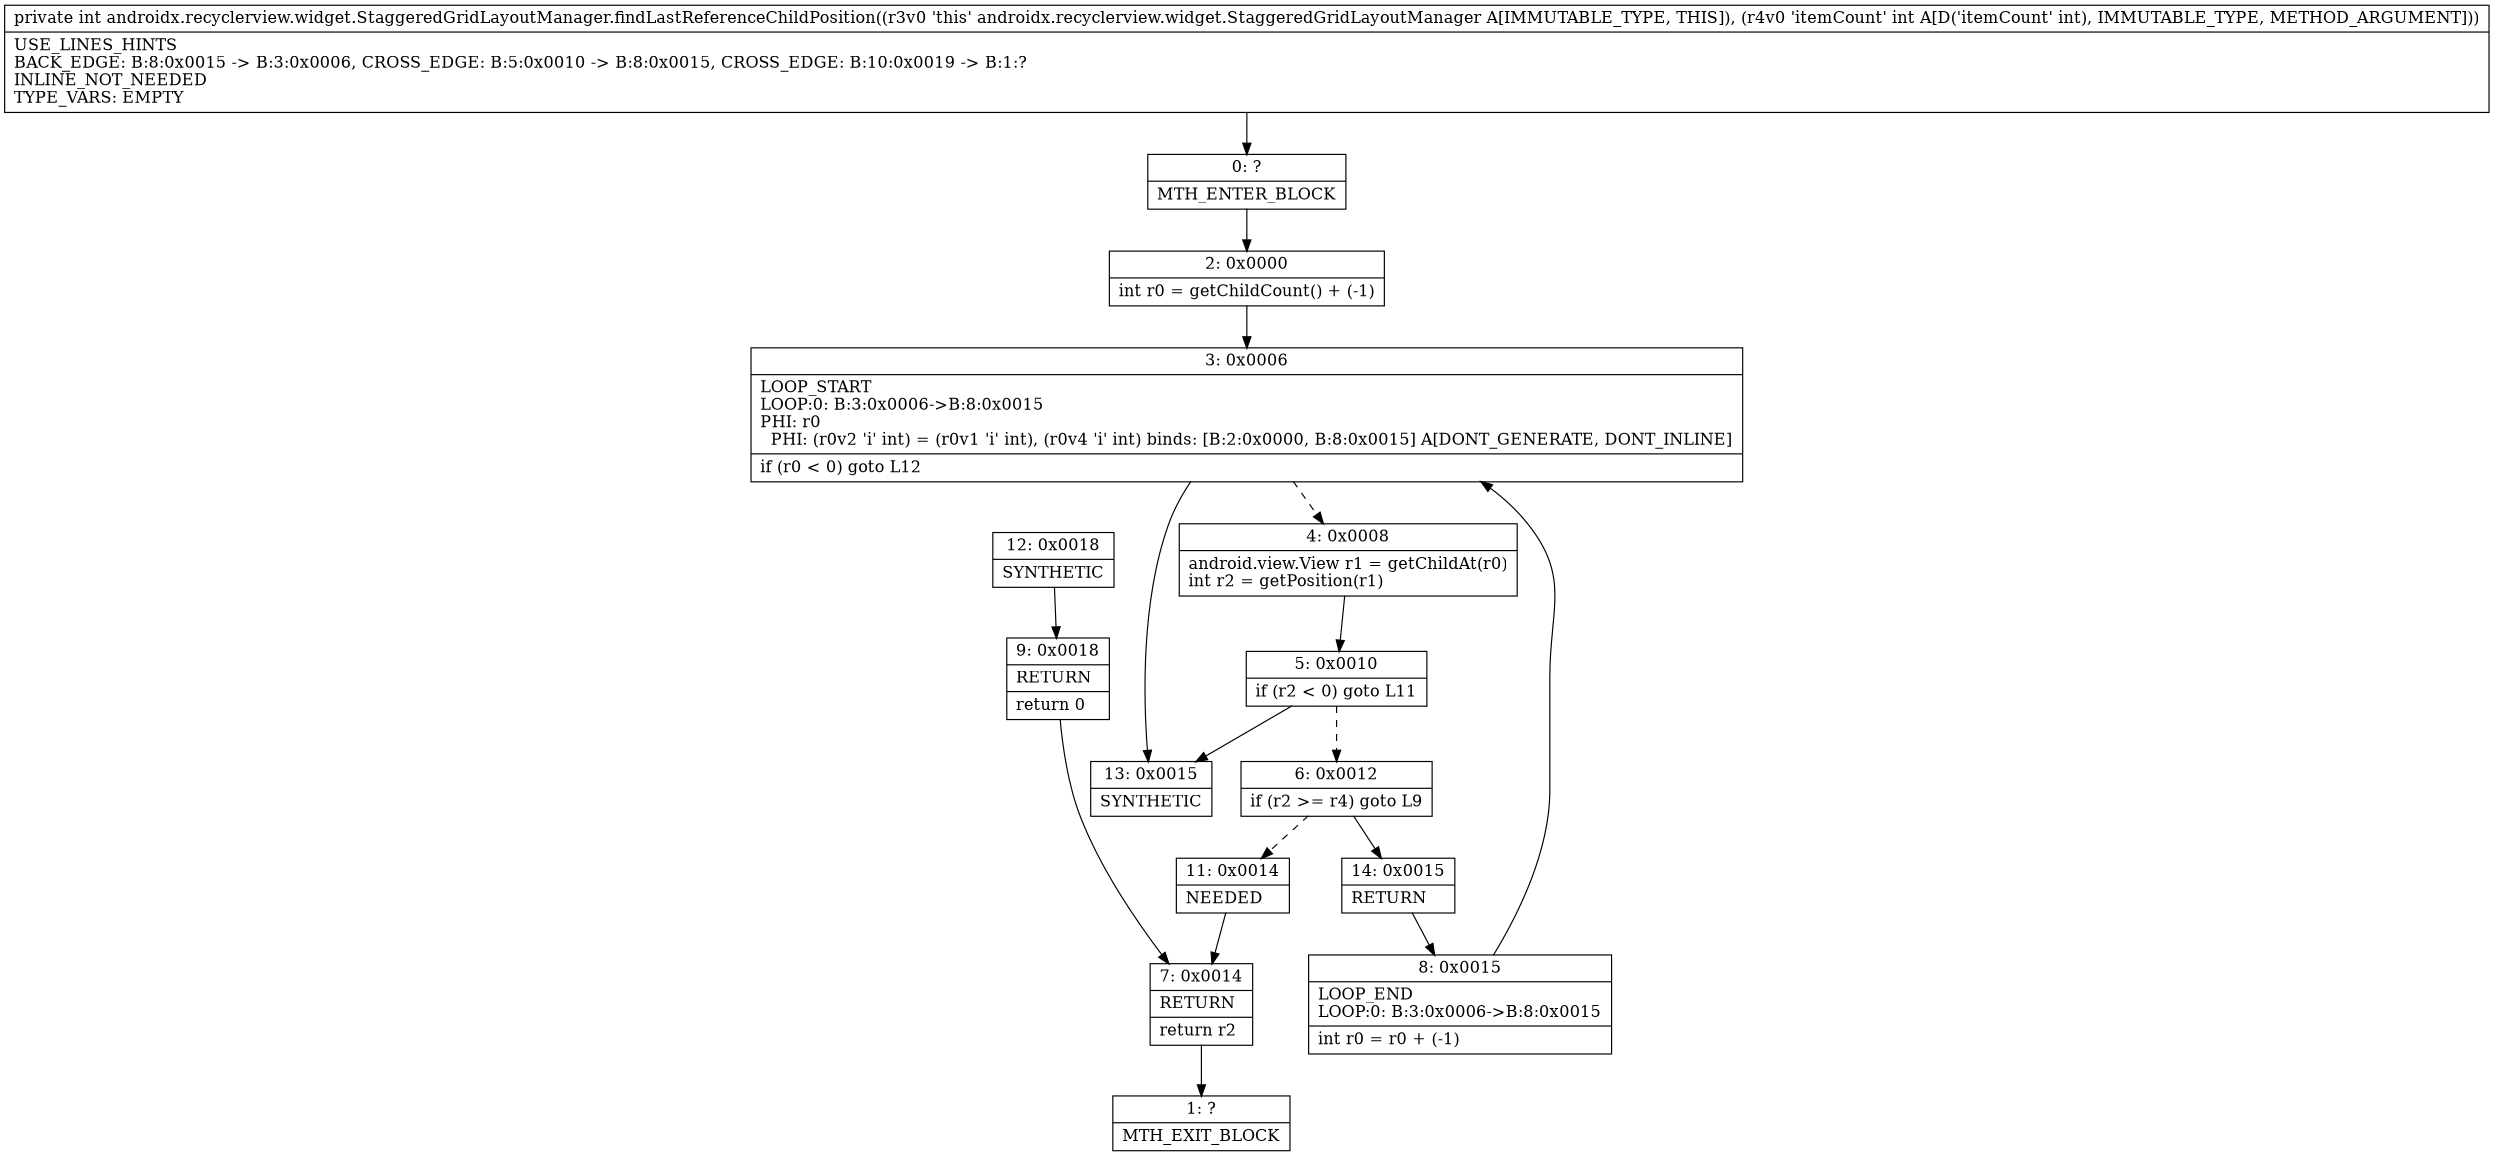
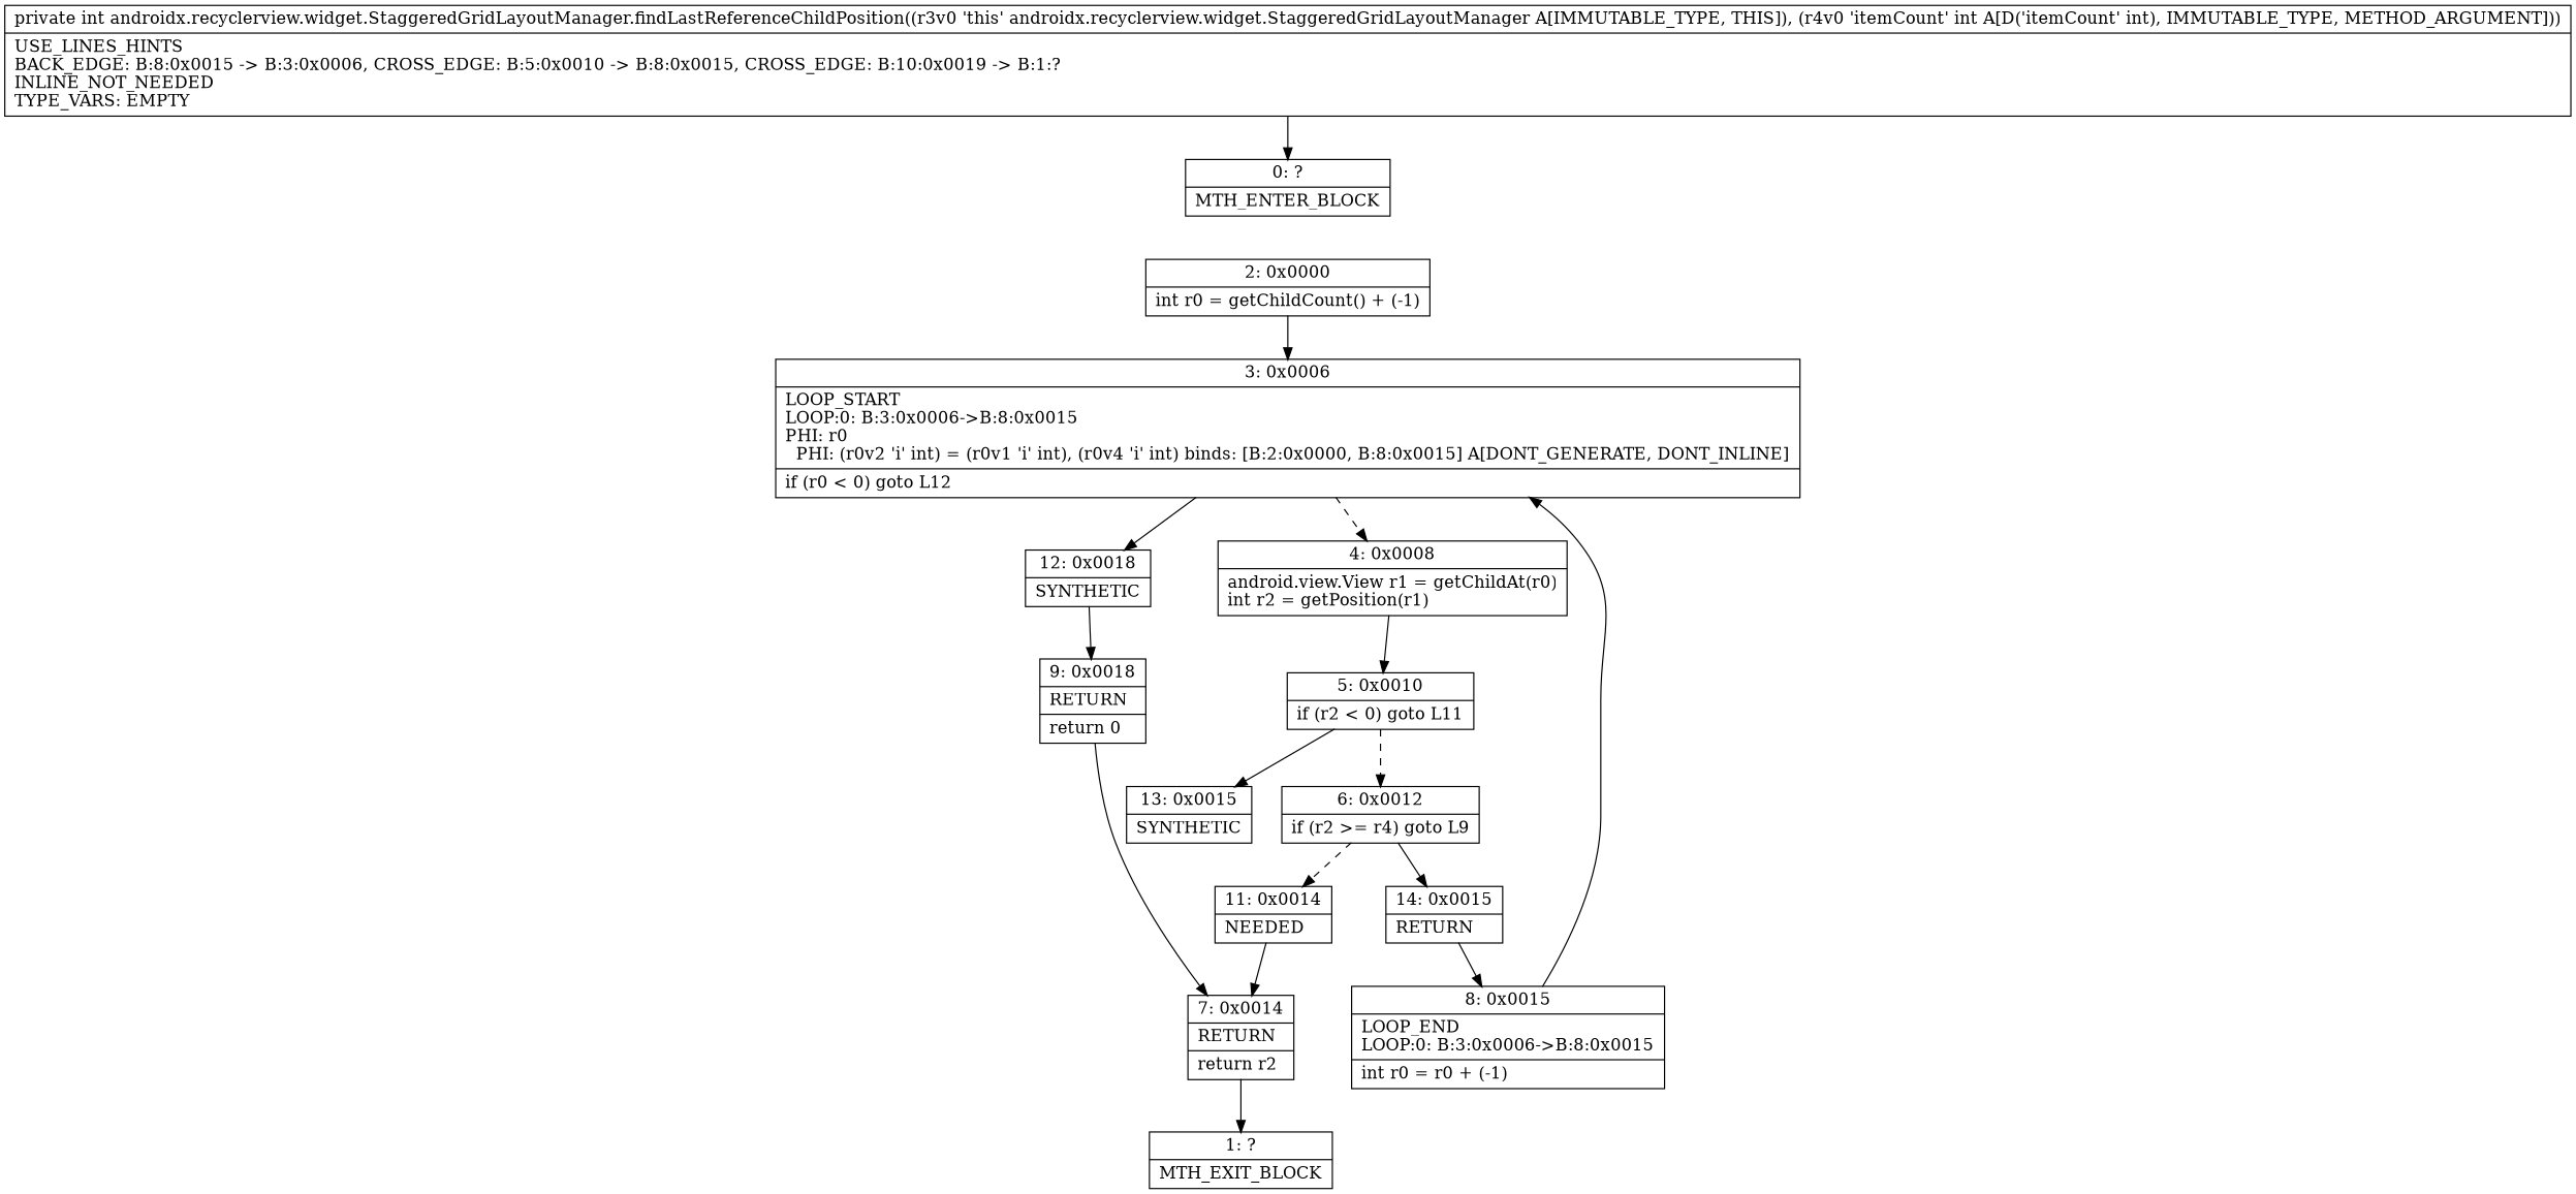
  digraph {
    node [shape=record]
    n1 [label="{0\:\ ?|MTH_ENTER_BLOCK\l}"]
    n2 [label="{2\:\ 0x0000|int r0 = getChildCount() + (\-1)\l}"]
    n3 [label="{3\:\ 0x0006|LOOP_START\lLOOP:0: B:3:0x0006\-\>B:8:0x0015\lPHI: r0 \l  PHI: (r0v2 'i' int) = (r0v1 'i' int), (r0v4 'i' int) binds: [B:2:0x0000, B:8:0x0015] A[DONT_GENERATE, DONT_INLINE]\l|if (r0 \< 0) goto L12\l}"]
    n4 [label="{4\:\ 0x0008|android.view.View r1 = getChildAt(r0)\lint r2 = getPosition(r1)\l}"]
    n5 [label="{12\:\ 0x0018|SYNTHETIC\l}"]
    n6 [label="{5\:\ 0x0010|if (r2 \< 0) goto L11\l}"]
    n7 [label="{9\:\ 0x0018|RETURN\l|return 0\l}"]
    n8 [label="{6\:\ 0x0012|if (r2 \>= r4) goto L9\l}"]
    n9 [label="{13\:\ 0x0015|SYNTHETIC\l}"]
    n10 [label="{11\:\ 0x0014|NEEDED\l}"]
    n11 [label="{14\:\ 0x0015|RETURN\l}"]
    n12 [label="{7\:\ 0x0014|RETURN\l|return r2\l}"]
    n13 [label="{8\:\ 0x0015|LOOP_END\lLOOP:0: B:3:0x0006\-\>B:8:0x0015\l|int r0 = r0 + (\-1)\l}"]
    n14 [label="{1\:\ ?|MTH_EXIT_BLOCK\l}"]
    n15 [label="{private int androidx.recyclerview.widget.StaggeredGridLayoutManager.findLastReferenceChildPosition((r3v0 'this' androidx.recyclerview.widget.StaggeredGridLayoutManager A[IMMUTABLE_TYPE, THIS]), (r4v0 'itemCount' int A[D('itemCount' int), IMMUTABLE_TYPE, METHOD_ARGUMENT]))  | USE_LINES_HINTS\lBACK_EDGE: B:8:0x0015 \-\> B:3:0x0006, CROSS_EDGE: B:5:0x0010 \-\> B:8:0x0015, CROSS_EDGE: B:10:0x0019 \-\> B:1:?\lINLINE_NOT_NEEDED\lTYPE_VARS: EMPTY\l}"]
-   n1 -> n2
    n2 -> n3
    n3 -> n4 [style=dashed]
-   n3 -> n9
+   n3 -> n5
    n4 -> n6
    n5 -> n7
    n6 -> n8 [style=dashed]
    n6 -> n9
    n7 -> n12
    n8 -> n10 [style=dashed]
    n8 -> n11
    n10 -> n12
    n11 -> n13
    n12 -> n14
    n13 -> n3
    n15 -> n1
  }
